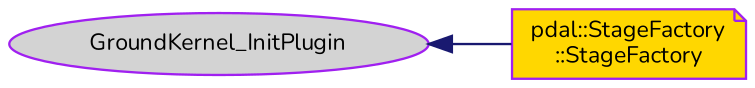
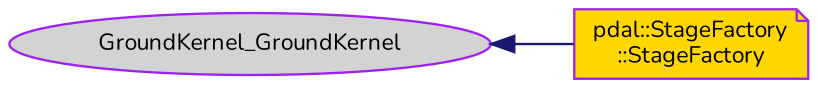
  digraph {
    rankdir=LR
    fontname=Nunito
    node [color=purple fontname=Nunito fontsize=10 style=filled]
-   n1 [fillcolor=lightgrey fontcolor=black height=0.2 label=GroundKernel_InitPlugin shape=ellipse width=0.4]
+   n1 [fillcolor=lightgrey fontcolor=black height=0.2 label=GroundKernel_GroundKernel shape=ellipse width=0.4]
    n2 [fillcolor=gold height=0.2 label="pdal::StageFactory\l::StageFactory" shape=note width=0.4]
    n1 -> n2 [color=midnightblue dir=back fontname=Nunito fontsize=10 labelfontname=Helvetica labelfontsize=10 style=solid]
  }
